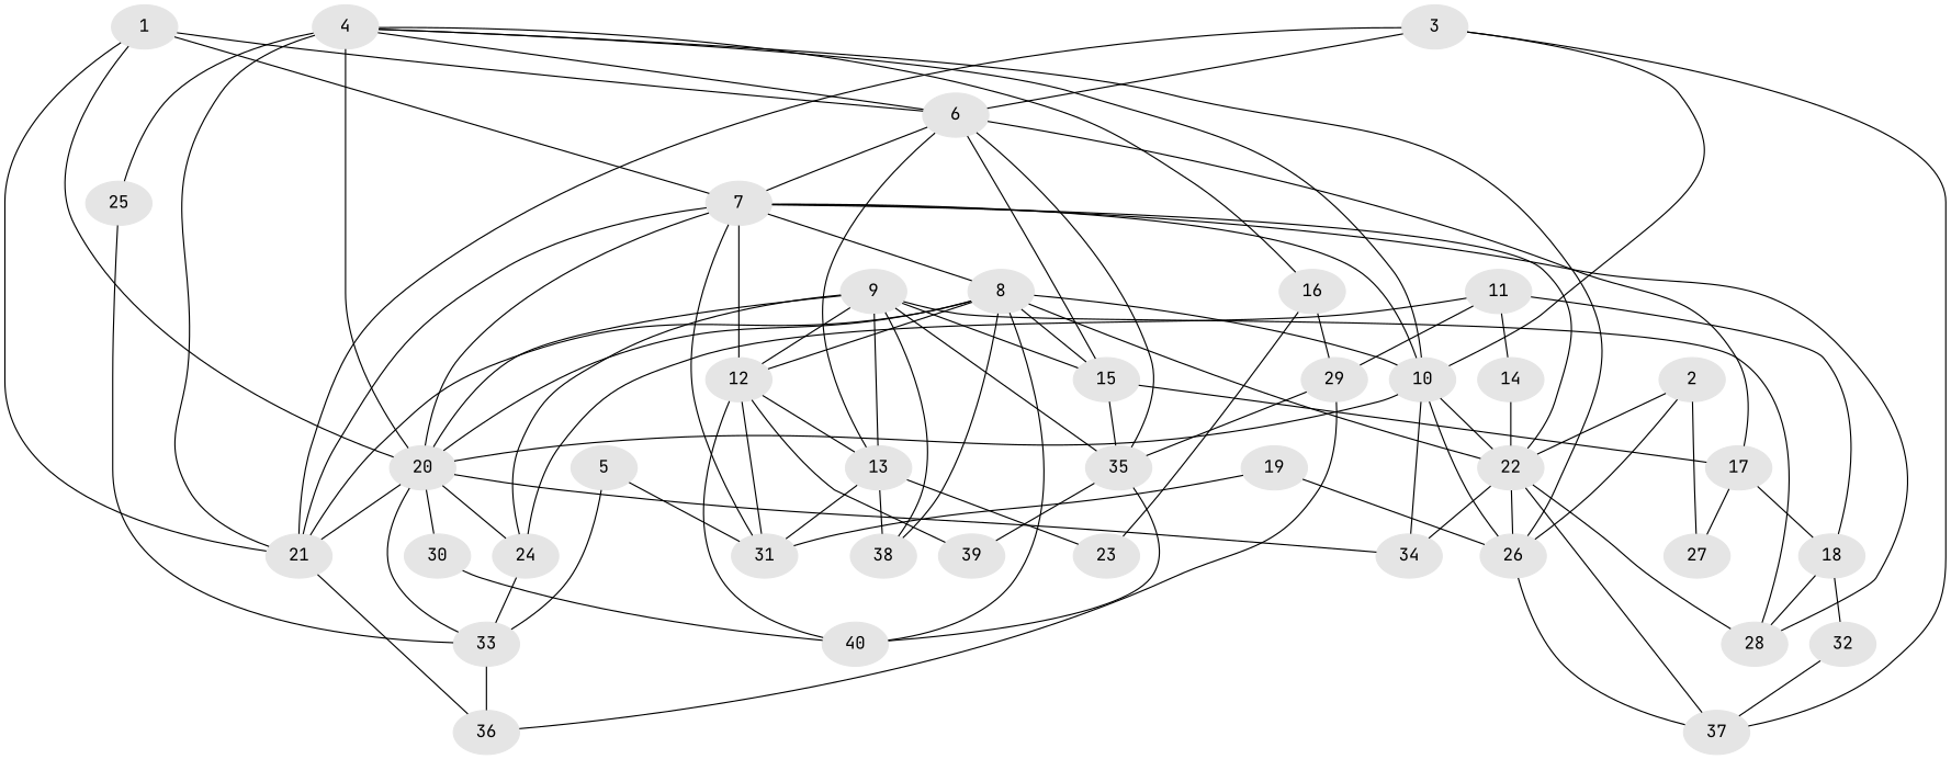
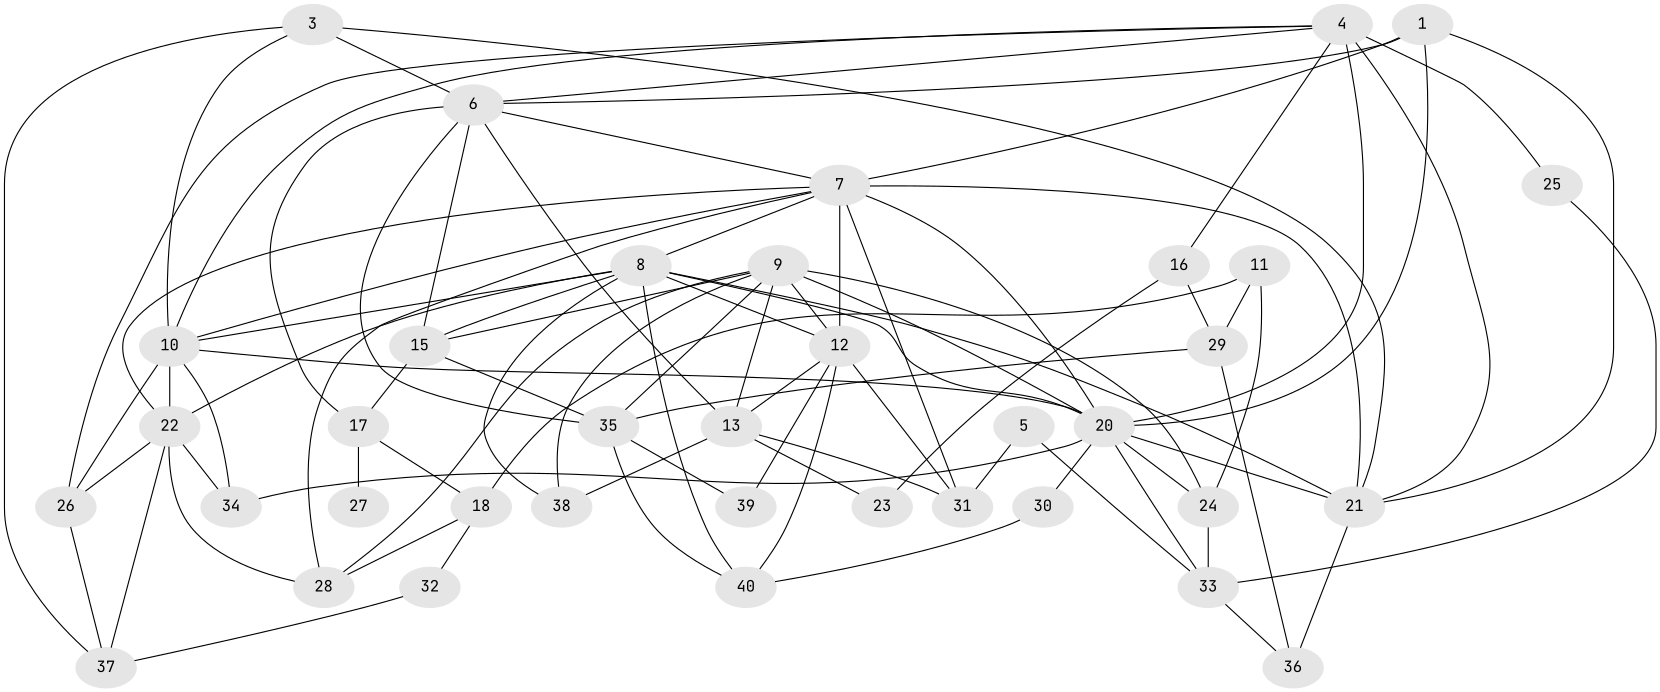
  graph {
    fontname="JetBrains Mono"
    node [color=gray90 fontname="JetBrains Mono" style=filled]
    edge [fontname="JetBrains Mono" weight=1.0]
    1
    6
    7
    20
    21
    13
    15
    17
    35
    22
    10
    31
    8
    12
    28
    33
    24
    34
    30
    36
-   2
    26
    27
    37
    3
    4
    16
    25
    29
    23
    5
    38
    18
    40
    39
    9
    11
-   14
    32
-   19
    1 -- 6
    1 -- 7 [weight=3.0]
    1 -- 20
    1 -- 21
    6 -- 7 [weight=2.0]
    6 -- 13
    6 -- 15
    6 -- 17
    6 -- 35
    7 -- 20
    7 -- 21 [weight=2.0]
    7 -- 22 [weight=2.0]
    7 -- 10
    7 -- 31
    7 -- 8
    7 -- 12 [weight=2.0]
    7 -- 28
    20 -- 21
    20 -- 33
    20 -- 24
    20 -- 34
    20 -- 30
    21 -- 36
    13 -- 31
    13 -- 23
    13 -- 38
    15 -- 17
    15 -- 35
    17 -- 27
    17 -- 18
    35 -- 40
    35 -- 39
    22 -- 28
    22 -- 34 [weight=2.0]
    22 -- 26
    22 -- 37
    10 -- 20 [weight=4.0]
    10 -- 22
    10 -- 34 [weight=2.0]
    10 -- 26
    8 -- 20
    8 -- 21
    8 -- 15
    8 -- 22 [weight=2.0]
    8 -- 10
    8 -- 12
    8 -- 38
    8 -- 40
    12 -- 13
    12 -- 31
    12 -- 40
    12 -- 39
    33 -- 36
    24 -- 33
    30 -- 40
-   2 -- 22
-   2 -- 26
-   2 -- 27
    26 -- 37
    3 -- 6 [weight=2.0]
    3 -- 21
    3 -- 10 [weight=2.0]
    3 -- 37
    4 -- 6
    4 -- 20 [weight=3.0]
    4 -- 21 [weight=2.0]
    4 -- 10
    4 -- 26
    4 -- 16
    4 -- 25
    16 -- 29
    16 -- 23
    25 -- 33
    29 -- 35
    29 -- 36
    5 -- 31
    5 -- 33
    18 -- 28
    18 -- 32
    9 -- 20 [weight=2.0]
    9 -- 13
    9 -- 15
    9 -- 35
    9 -- 12
    9 -- 28
    9 -- 24
    9 -- 38
    11 -- 24
    11 -- 29
    11 -- 18
-   11 -- 14
-   14 -- 22
    32 -- 37
-   19 -- 31
-   19 -- 26
  }
